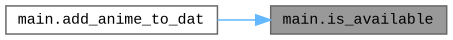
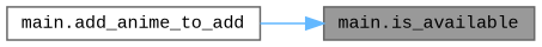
  digraph {
    rankdir=RL
    fontname="Liberation Mono"
    node [fontname="Liberation Mono" fontsize=10 shape=box style=filled]
    n1 [color=gray40 fillcolor=grey60 fontcolor=black height=0.2 label="main.is_available" width=0.4]
-   n2 [color=grey40 fillcolor=white height=0.2 label="main.add_anime_to_dat" width=0.4]
+   n2 [color=grey40 fillcolor=white height=0.2 label="main.add_anime_to_add" width=0.4]
    n1 -> n2 [color=steelblue1 dir=back fontname="Liberation Mono" fontsize=10 labelfontname=Helvetica labelfontsize=10 style=solid]
  }
